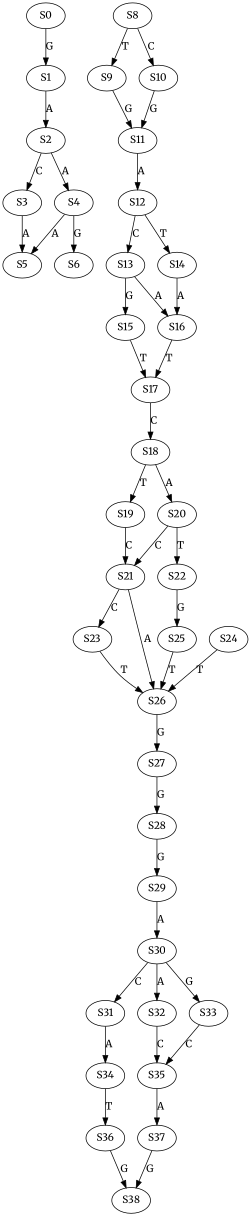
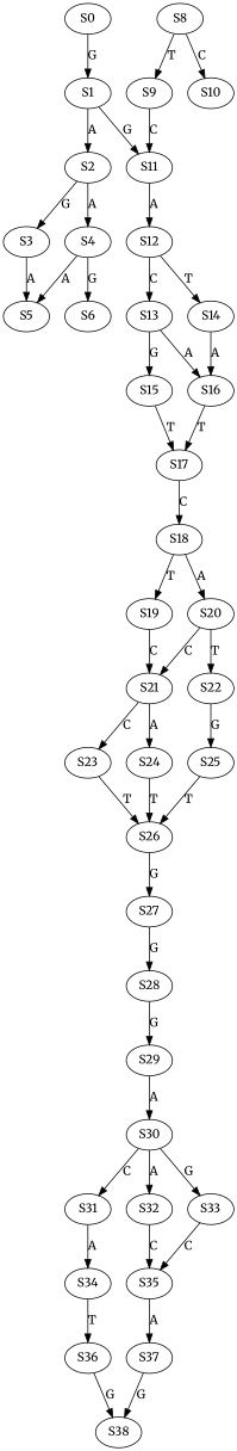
  strict digraph {
    fontname=Merriweather
    node [fontname=Merriweather]
    edge [fontname=Merriweather]
    S0
    S1
    S2
    S3
    S4
    S5
    S6
    S8
    S9
    S10
    S11
    S12
    S13
    S14
    S15
    S16
    S17
    S18
    S19
    S20
    S21
    S22
    S23
    S24
    S25
    S26
    S27
    S28
    S29
    S30
    S31
    S32
    S33
    S34
    S35
    S36
    S37
    S38
    S0 -> S1 [label=G]
    S1 -> S2 [label=A]
-   S2 -> S3 [label=C]
+   S2 -> S3 [label=G]
    S2 -> S4 [label=A]
    S3 -> S5 [label=A]
    S4 -> S5 [label=A]
    S4 -> S6 [label=G]
    S8 -> S9 [label=T]
    S8 -> S10 [label=C]
-   S9 -> S11 [label=G]
-   S10 -> S11 [label=G]
+   S9 -> S11 [label=C]
+   S1 -> S11 [label=G]
    S11 -> S12 [label=A]
    S12 -> S13 [label=C]
    S12 -> S14 [label=T]
    S13 -> S15 [label=G]
    S13 -> S16 [label=A]
    S14 -> S16 [label=A]
    S15 -> S17 [label=T]
    S16 -> S17 [label=T]
    S17 -> S18 [label=C]
    S18 -> S19 [label=T]
    S18 -> S20 [label=A]
    S19 -> S21 [label=C]
    S20 -> S21 [label=C]
    S20 -> S22 [label=T]
    S21 -> S23 [label=C]
-   S21 -> S26 [label=A]
+   S21 -> S24 [label=A]
    S22 -> S25 [label=G]
    S23 -> S26 [label=T]
    S24 -> S26 [label=T]
    S25 -> S26 [label=T]
    S26 -> S27 [label=G]
    S27 -> S28 [label=G]
    S28 -> S29 [label=G]
    S29 -> S30 [label=A]
    S30 -> S31 [label=C]
    S30 -> S32 [label=A]
    S30 -> S33 [label=G]
    S31 -> S34 [label=A]
    S32 -> S35 [label=C]
    S33 -> S35 [label=C]
    S34 -> S36 [label=T]
    S35 -> S37 [label=A]
    S36 -> S38 [label=G]
    S37 -> S38 [label=G]
  }
